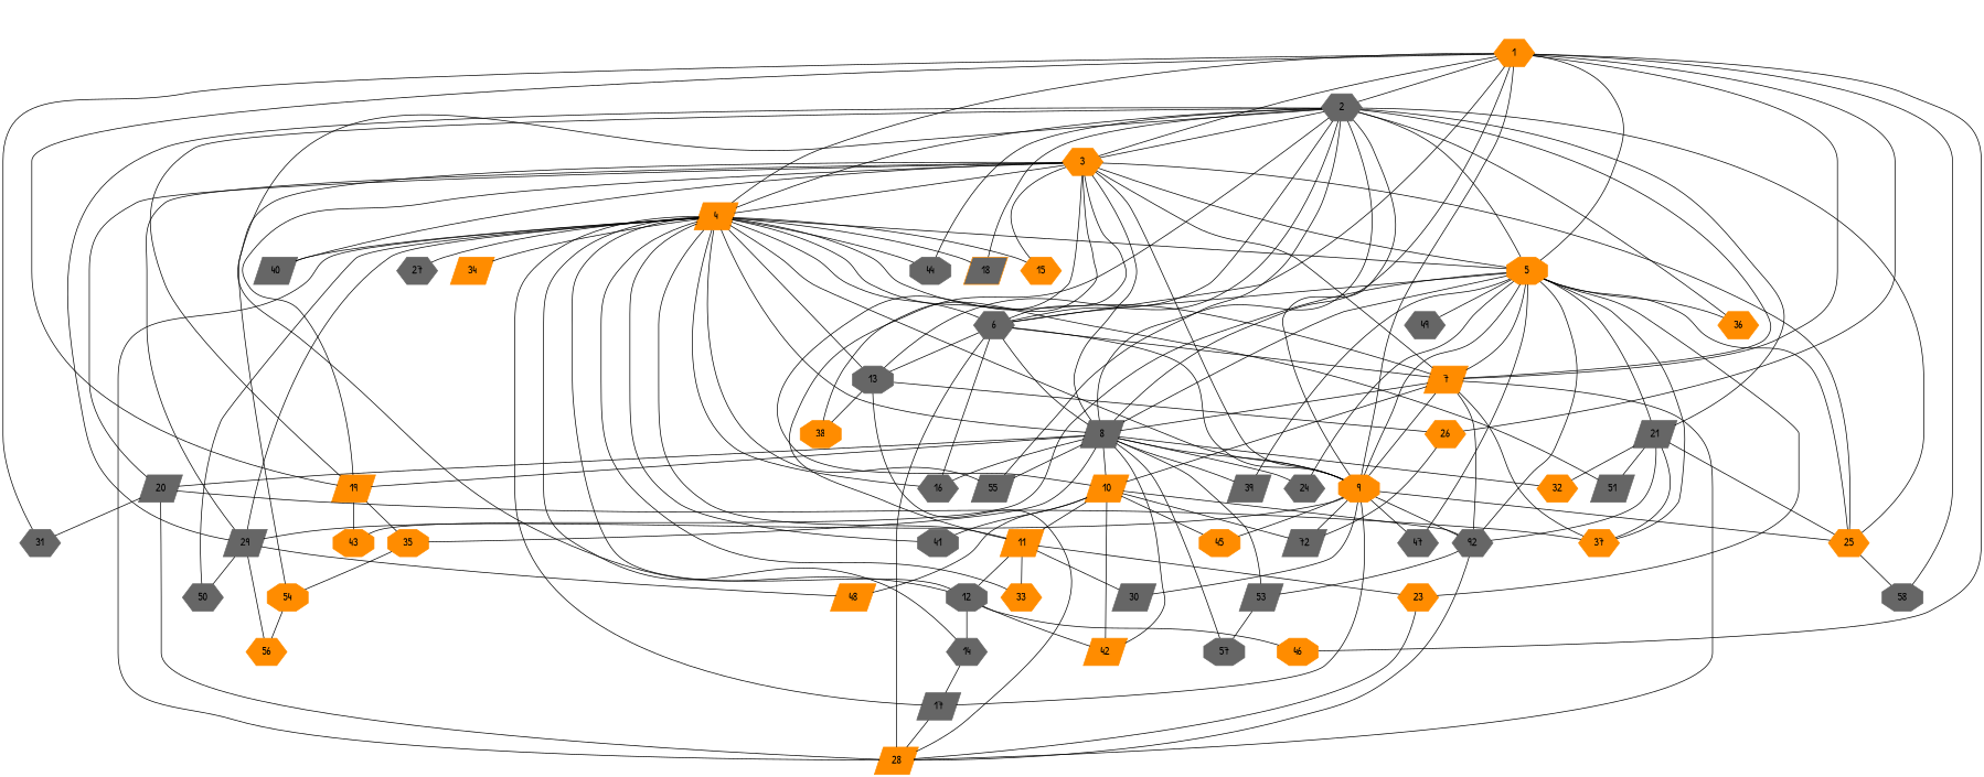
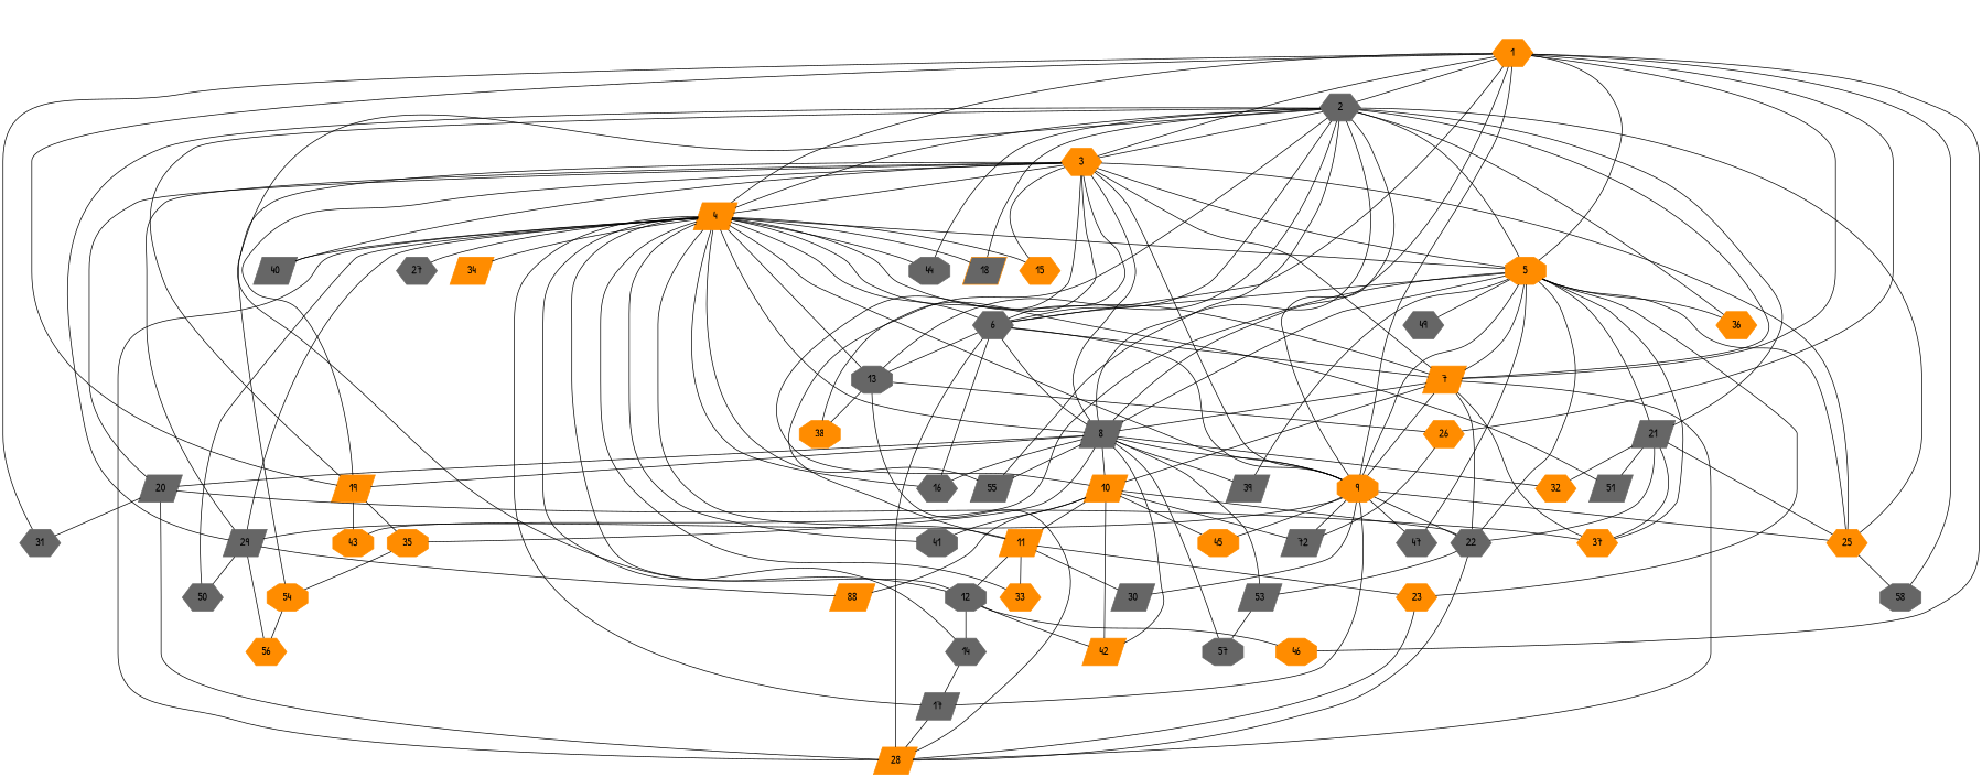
  graph {
    fontname="Patrick Hand"
    node [color=gray40 fontname="Patrick Hand" shape=hexagon style=filled]
    edge [fontname="Patrick Hand" weight=1.0]
    2
    1 [color=darkorange]
    3 [color=darkorange]
    4 [color=darkorange shape=parallelogram]
    5 [color=darkorange shape=octagon]
    6
    7 [color=darkorange shape=parallelogram]
    8 [shape=parallelogram]
    9 [color=darkorange shape=octagon]
    19 [color=darkorange shape=parallelogram]
    26 [color=darkorange]
    31
    46 [color=darkorange shape=octagon]
    58 [shape=octagon]
    11 [color=darkorange shape=parallelogram]
    12 [shape=octagon]
    13 [shape=octagon]
    18 [color=darkorange fillcolor=gray40 shape=parallelogram]
    21 [shape=parallelogram]
    25 [color=darkorange]
    29 [shape=parallelogram]
    36 [color=darkorange]
    44 [shape=octagon]
    55 [shape=parallelogram]
    10 [color=darkorange shape=parallelogram]
    15 [color=darkorange]
    20 [shape=parallelogram]
    38 [color=darkorange shape=octagon]
    40 [shape=parallelogram]
    54 [color=darkorange shape=octagon]
    14
    16
    17 [shape=parallelogram]
    27
    28 [color=darkorange shape=parallelogram]
    33 [color=darkorange]
    34 [color=darkorange shape=parallelogram]
    41 [shape=octagon]
    50
    51 [shape=parallelogram]
-   22 [label=92]
+   22
    23 [color=darkorange]
-   24
    37 [color=darkorange]
    39 [shape=parallelogram]
    43 [color=darkorange shape=octagon]
    47
    49
    32 [color=darkorange]
    35 [color=darkorange shape=octagon]
    42 [color=darkorange shape=parallelogram]
    53 [shape=parallelogram]
    57 [shape=octagon]
    30 [shape=parallelogram]
    45 [color=darkorange shape=octagon]
    n56 [label=72 shape=parallelogram]
-   48 [color=darkorange shape=parallelogram]
+   48 [color=darkorange shape=parallelogram label=88]
    56 [color=darkorange]
    2 -- 3 [weight=3.0]
    2 -- 4 [weight=2.0]
    2 -- 5 [weight=2.0]
    2 -- 6 [weight=3.0]
    2 -- 7 [weight=2.0]
    2 -- 8 [weight=3.0]
    2 -- 9 [weight=2.0]
    2 -- 19 [weight=2.0]
    2 -- 11
    2 -- 12
    2 -- 13
    2 -- 18
    2 -- 21
    2 -- 25
    2 -- 29
    2 -- 36
    2 -- 44
    2 -- 55 [weight=2.0]
    1 -- 2 [weight=3.0]
    1 -- 3
    1 -- 4 [weight=2.0]
    1 -- 5 [weight=2.0]
    1 -- 6
    1 -- 7 [weight=2.0]
    1 -- 8
    1 -- 9 [weight=2.0]
    1 -- 19
    1 -- 26
    1 -- 31
    1 -- 46
    1 -- 58
    3 -- 4
    3 -- 5
    3 -- 6
    3 -- 7
    3 -- 8
    3 -- 9
    3 -- 19
    3 -- 25
    3 -- 29
    3 -- 10
    3 -- 15
    3 -- 20
    3 -- 38
    3 -- 40
    3 -- 54
    4 -- 5
    4 -- 6
    4 -- 7 [weight=2.0]
    4 -- 8 [weight=2.0]
    4 -- 9
    4 -- 11 [weight=2.0]
    4 -- 12
    4 -- 13 [weight=2.0]
    4 -- 18 [weight=2.0]
    4 -- 29
    4 -- 44
    4 -- 55
    4 -- 15
    4 -- 40
    4 -- 14
    4 -- 16
    4 -- 17 [weight=2.0]
    4 -- 27
    4 -- 28
    4 -- 33
    4 -- 34
    4 -- 41
    4 -- 50
    4 -- 51
    5 -- 6
    5 -- 7
    5 -- 8
    5 -- 9
    5 -- 21
    5 -- 25
    5 -- 36
    5 -- 22 [weight=2.0]
    5 -- 23
-   5 -- 24
    5 -- 37
    5 -- 39
    5 -- 43
    5 -- 47
    5 -- 49
    6 -- 7
    6 -- 8
    6 -- 9
    6 -- 13
    6 -- 16
    6 -- 28 [weight=7.0]
    7 -- 8
    7 -- 9
    7 -- 10 [weight=7.0]
    7 -- 28 [weight=2.0]
    7 -- 22
    7 -- 37
    8 -- 9 [weight=3.0]
    8 -- 19
    8 -- 55
    8 -- 10 [weight=3.0]
    8 -- 20
    8 -- 16
-   8 -- 24
    8 -- 39
    8 -- 32
    8 -- 35
    8 -- 42
    8 -- 53
    8 -- 57
    9 -- 25
    9 -- 29
    9 -- 17
    9 -- 22 [weight=2.0]
    9 -- 47
    9 -- 30
    9 -- 45
    9 -- n56
    19 -- 43
    19 -- 35
    26 -- n56
    11 -- 12
    11 -- 33
    11 -- 23
    11 -- 30
    12 -- 46
    12 -- 14
    12 -- 42
    13 -- 26
    13 -- 38
    13 -- 28
    21 -- 25
    21 -- 51
    21 -- 22
    21 -- 37
    21 -- 32
    25 -- 58
    29 -- 50
    29 -- 48
    29 -- 56
    10 -- 11
    10 -- 41
    10 -- 22
    10 -- 42
    10 -- 45
    10 -- n56
    10 -- 48 [weight=2.0]
    20 -- 31
    20 -- 28
    20 -- 37
    54 -- 56
    14 -- 17
    17 -- 28
    22 -- 28
    22 -- 53
    23 -- 28
    35 -- 54
    53 -- 57
  }
